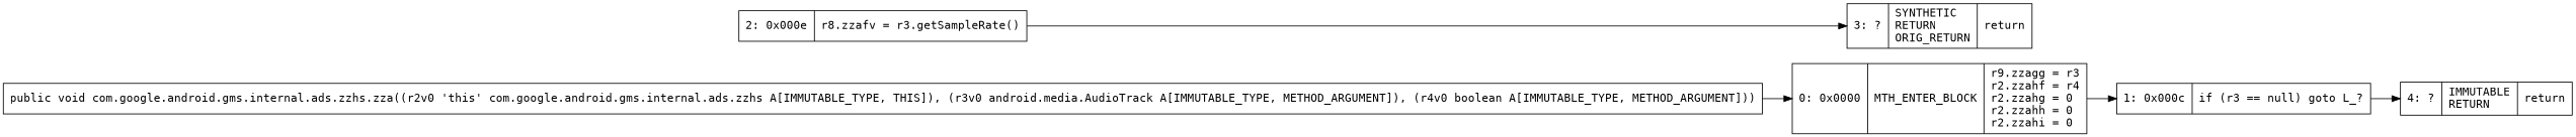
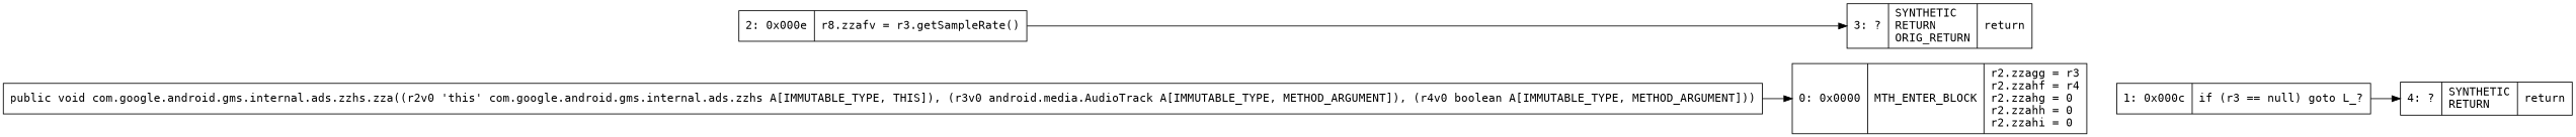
  digraph {
    fontname="DejaVu Sans Mono"
    rankdir=LR
    node [fontname="DejaVu Sans Mono" shape=record]
    edge [fontname="DejaVu Sans Mono"]
-   n1 [label="{0\:\ 0x0000|MTH_ENTER_BLOCK\l|r9.zzagg = r3\lr2.zzahf = r4\lr2.zzahg = 0\lr2.zzahh = 0\lr2.zzahi = 0\l}"]
+   n1 [label="{0\:\ 0x0000|MTH_ENTER_BLOCK\l|r2.zzagg = r3\lr2.zzahf = r4\lr2.zzahg = 0\lr2.zzahh = 0\lr2.zzahi = 0\l}"]
    n2 [label="{1\:\ 0x000c|if (r3 == null) goto L_?\l}"]
-   n3 [label="{4\:\ ?|IMMUTABLE\lRETURN\l|return\l}"]
+   n3 [label="{4\:\ ?|SYNTHETIC\lRETURN\l|return\l}"]
    n4 [label="{2\:\ 0x000e|r8.zzafv = r3.getSampleRate()\l}"]
    n5 [label="{3\:\ ?|SYNTHETIC\lRETURN\lORIG_RETURN\l|return\l}"]
    n6 [label="{public void com.google.android.gms.internal.ads.zzhs.zza((r2v0 'this' com.google.android.gms.internal.ads.zzhs A[IMMUTABLE_TYPE, THIS]), (r3v0 android.media.AudioTrack A[IMMUTABLE_TYPE, METHOD_ARGUMENT]), (r4v0 boolean A[IMMUTABLE_TYPE, METHOD_ARGUMENT])) }"]
-   n1 -> n2
    n2 -> n3
    n4 -> n5
    n6 -> n1
  }
